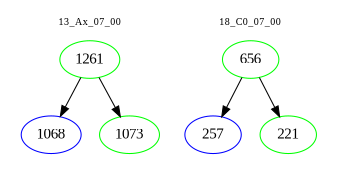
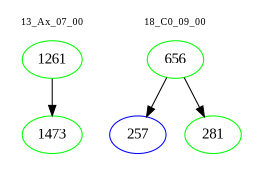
  digraph {
    fontname="Liberation Serif"
    node [color=green fontname="Liberation Serif"]
    edge [color=black fontname="Liberation Serif"]
    n1 [label=1261]
-   n2 [color=blue label=1068]
-   n3 [label=1073]
+   n3 [label=1473]
    n4 [label=656]
    n5 [color=blue label=257]
-   n6 [label=221]
+   n6 [label=281]
    subgraph cluster_1 {
      color=white
      fontsize=10
      label="13_Ax_07_00"
      n1
-     n2
      n3
    }
    subgraph cluster_2 {
      color=white
      fontsize=10
-     label="18_C0_07_00"
+     label="18_C0_09_00"
      n4
      n5
      n6
    }
-   n1 -> n2
    n1 -> n3
    n4 -> n5
    n4 -> n6
  }
